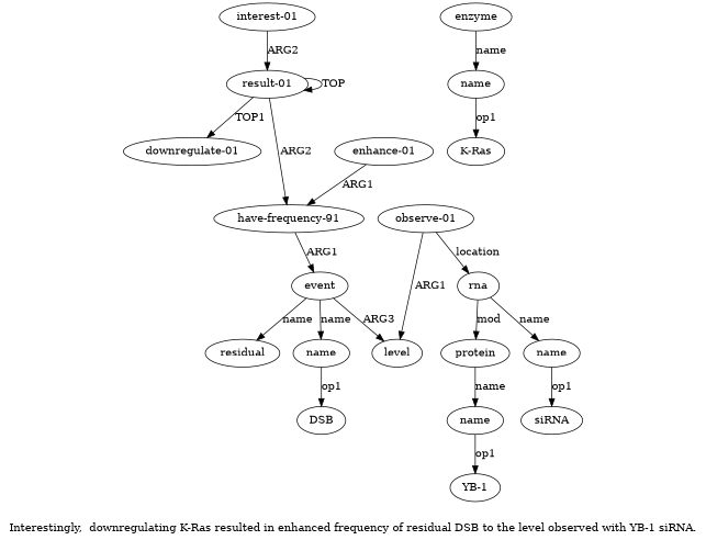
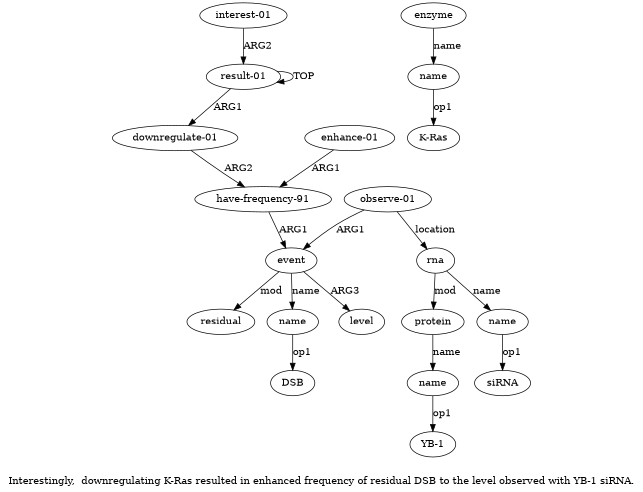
  digraph {
    label="Interestingly,  downregulating K-Ras resulted in enhanced frequency of residual DSB to the level observed with YB-1 siRNA."
    node [color=black gold_ind=-1 gold_label=name test_ind=-1 test_label=name]
    edge [color=black gold_label=ARG1 test_label=ARG1]
    n1 [gold_ind=15 gold_label="interest-01" label="interest-01" test_ind=15 test_label="interest-01"]
    n2 [gold_ind=0 gold_label="result-01" label="result-01" test_ind=0 test_label="result-01"]
    n3 [gold_ind=1 gold_label="downregulate-01" label="downregulate-01" test_ind=1 test_label="downregulate-01"]
    n4 [gold_ind=4 gold_label="have-frequency-91" label="have-frequency-91" test_ind=4 test_label="have-frequency-91"]
    n5 [gold_ind=5 gold_label=event label=event test_ind=5 test_label=event]
    n6 [gold_ind=14 label=name test_ind=14]
    n7 [gold_label="YB-1" label="YB-1" test_label="YB-1"]
    n8 [gold_label="K-Ras" label="K-Ras" test_label="K-Ras"]
    n9 [gold_ind=11 gold_label=rna label=rna test_ind=11 test_label=rna]
    n10 [gold_ind=13 gold_label=protein label=protein test_ind=13 test_label=protein]
    n11 [gold_ind=12 label=name test_ind=12]
    n12 [gold_label=siRNA label=siRNA test_label=siRNA]
    n13 [gold_ind=10 gold_label="observe-01" label="observe-01" test_ind=10 test_label="observe-01"]
    n14 [gold_ind=9 gold_label=level label=level test_ind=9 test_label=level]
    n15 [gold_label=DSB label=DSB test_label=DSB]
    n16 [gold_ind=2 gold_label=enzyme label=enzyme test_ind=2 test_label=enzyme]
    n17 [gold_ind=3 label=name test_ind=3]
    n18 [gold_ind=7 gold_label=residual label=residual test_ind=7 test_label=residual]
    n19 [gold_ind=6 label=name test_ind=6]
    n20 [gold_ind=8 gold_label="enhance-01" label="enhance-01" test_ind=8 test_label="enhance-01"]
    n1 -> n2 [gold_label=ARG2 label=ARG2 test_label=ARG2]
    n2 -> n2 [gold_label=TOP label=TOP test_label=TOP]
-   n2 -> n3 [label=TOP1]
-   n2 -> n4 [gold_label=ARG2 label=ARG2 test_label=ARG2]
+   n2 -> n3 [label=ARG1]
+   n3 -> n4 [gold_label=ARG2 label=ARG2 test_label=ARG2]
    n4 -> n5 [label=ARG1]
    n5 -> n14 [gold_label=ARG3 label=ARG3 test_label=ARG3]
-   n5 -> n18 [gold_label=mod label=name test_label=mod]
+   n5 -> n18 [gold_label=mod label=mod test_label=mod]
    n5 -> n19 [gold_label=name label=name test_label=name]
    n6 -> n7 [gold_label=op1 label=op1 test_label=op1]
    n9 -> n10 [gold_label=mod label=mod test_label=mod]
    n9 -> n11 [gold_label=name label=name test_label=name]
    n10 -> n6 [gold_label=name label=name test_label=name]
    n11 -> n12 [gold_label=op1 label=op1 test_label=op1]
    n13 -> n9 [gold_label=location label=location test_label=location]
-   n13 -> n14 [label=ARG1]
+   n13 -> n5 [label=ARG1]
    n16 -> n17 [gold_label=name label=name test_label=name]
    n17 -> n8 [gold_label=op1 label=op1 test_label=op1]
    n19 -> n15 [gold_label=op1 label=op1 test_label=op1]
    n20 -> n4 [label=ARG1]
  }
